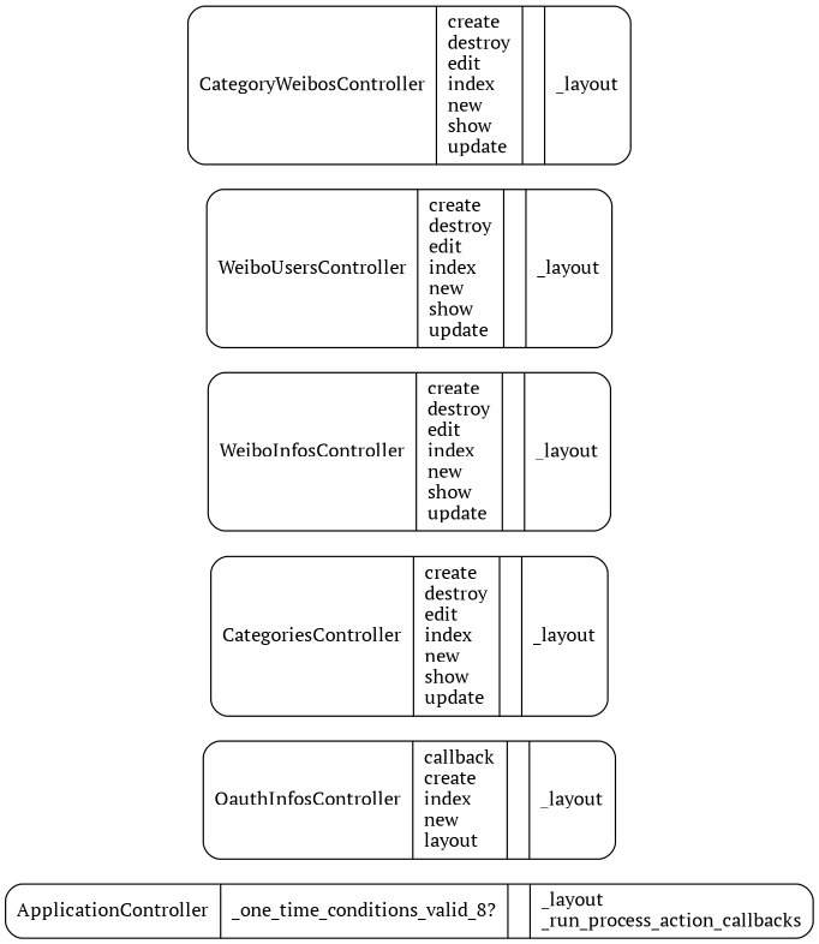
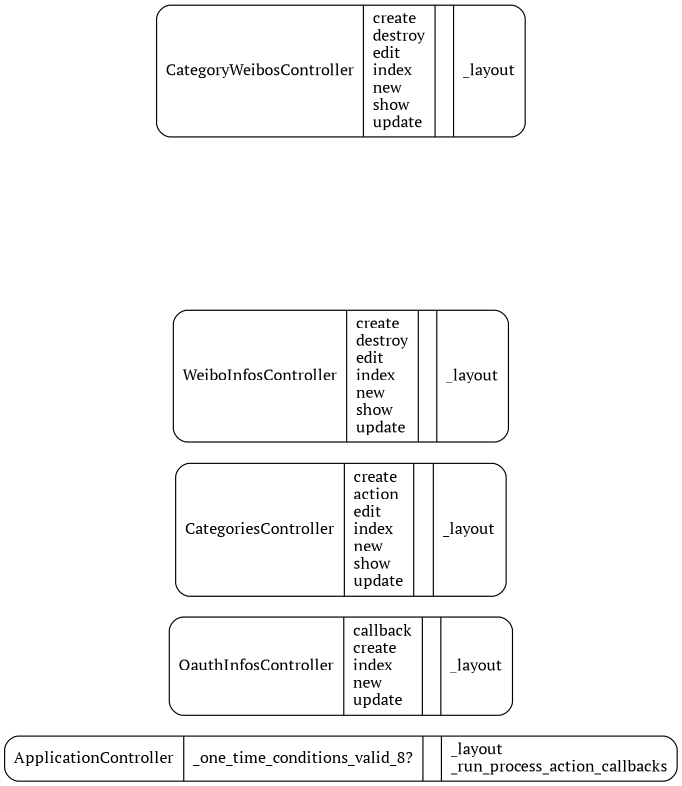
  digraph {
    splines=true
    rankdir=LR
    fontname="PT Serif"
    node [shape=Mrecord fontname="PT Serif"]
    n1 [label="{ApplicationController|_one_time_conditions_valid_8?\l|\l|_layout\l_run_process_action_callbacks\l}"]
-   n2 [label="{OauthInfosController|callback\lcreate\lindex\lnew\llayout\l|\l|_layout\l}"]
-   n3 [label="{CategoriesController|create\ldestroy\ledit\lindex\lnew\lshow\lupdate\l|\l|_layout\l}"]
+   n2 [label="{OauthInfosController|callback\lcreate\lindex\lnew\lupdate\l|\l|_layout\l}"]
+   n3 [label="{CategoriesController|create\laction\ledit\lindex\lnew\lshow\lupdate\l|\l|_layout\l}"]
    n4 [label="{WeiboInfosController|create\ldestroy\ledit\lindex\lnew\lshow\lupdate\l|\l|_layout\l}"]
-   n5 [label="{WeiboUsersController|create\ldestroy\ledit\lindex\lnew\lshow\lupdate\l|\l|_layout\l}"]
    n6 [label="{CategoryWeibosController|create\ldestroy\ledit\lindex\lnew\lshow\lupdate\l|\l|_layout\l}"]
  }
